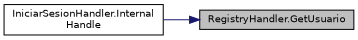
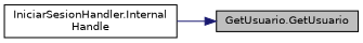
  digraph {
    rankdir=RL
    fontname="DejaVu Sans"
    node [color=black fontname="DejaVu Sans" fontsize=10 shape=record style=filled]
-   n1 [fillcolor=grey75 fontcolor=black height=0.2 label="RegistryHandler.GetUsuario" width=0.4]
+   n1 [fillcolor=grey75 fontcolor=black height=0.2 label="GetUsuario.GetUsuario" width=0.4]
    n2 [fillcolor=white height=0.2 label="IniciarSesionHandler.Internal\lHandle" width=0.4]
    n1 -> n2 [color=midnightblue dir=back fontname="DejaVu Sans" fontsize=10 labelfontname=Helvetica labelfontsize=10 style=solid]
  }
